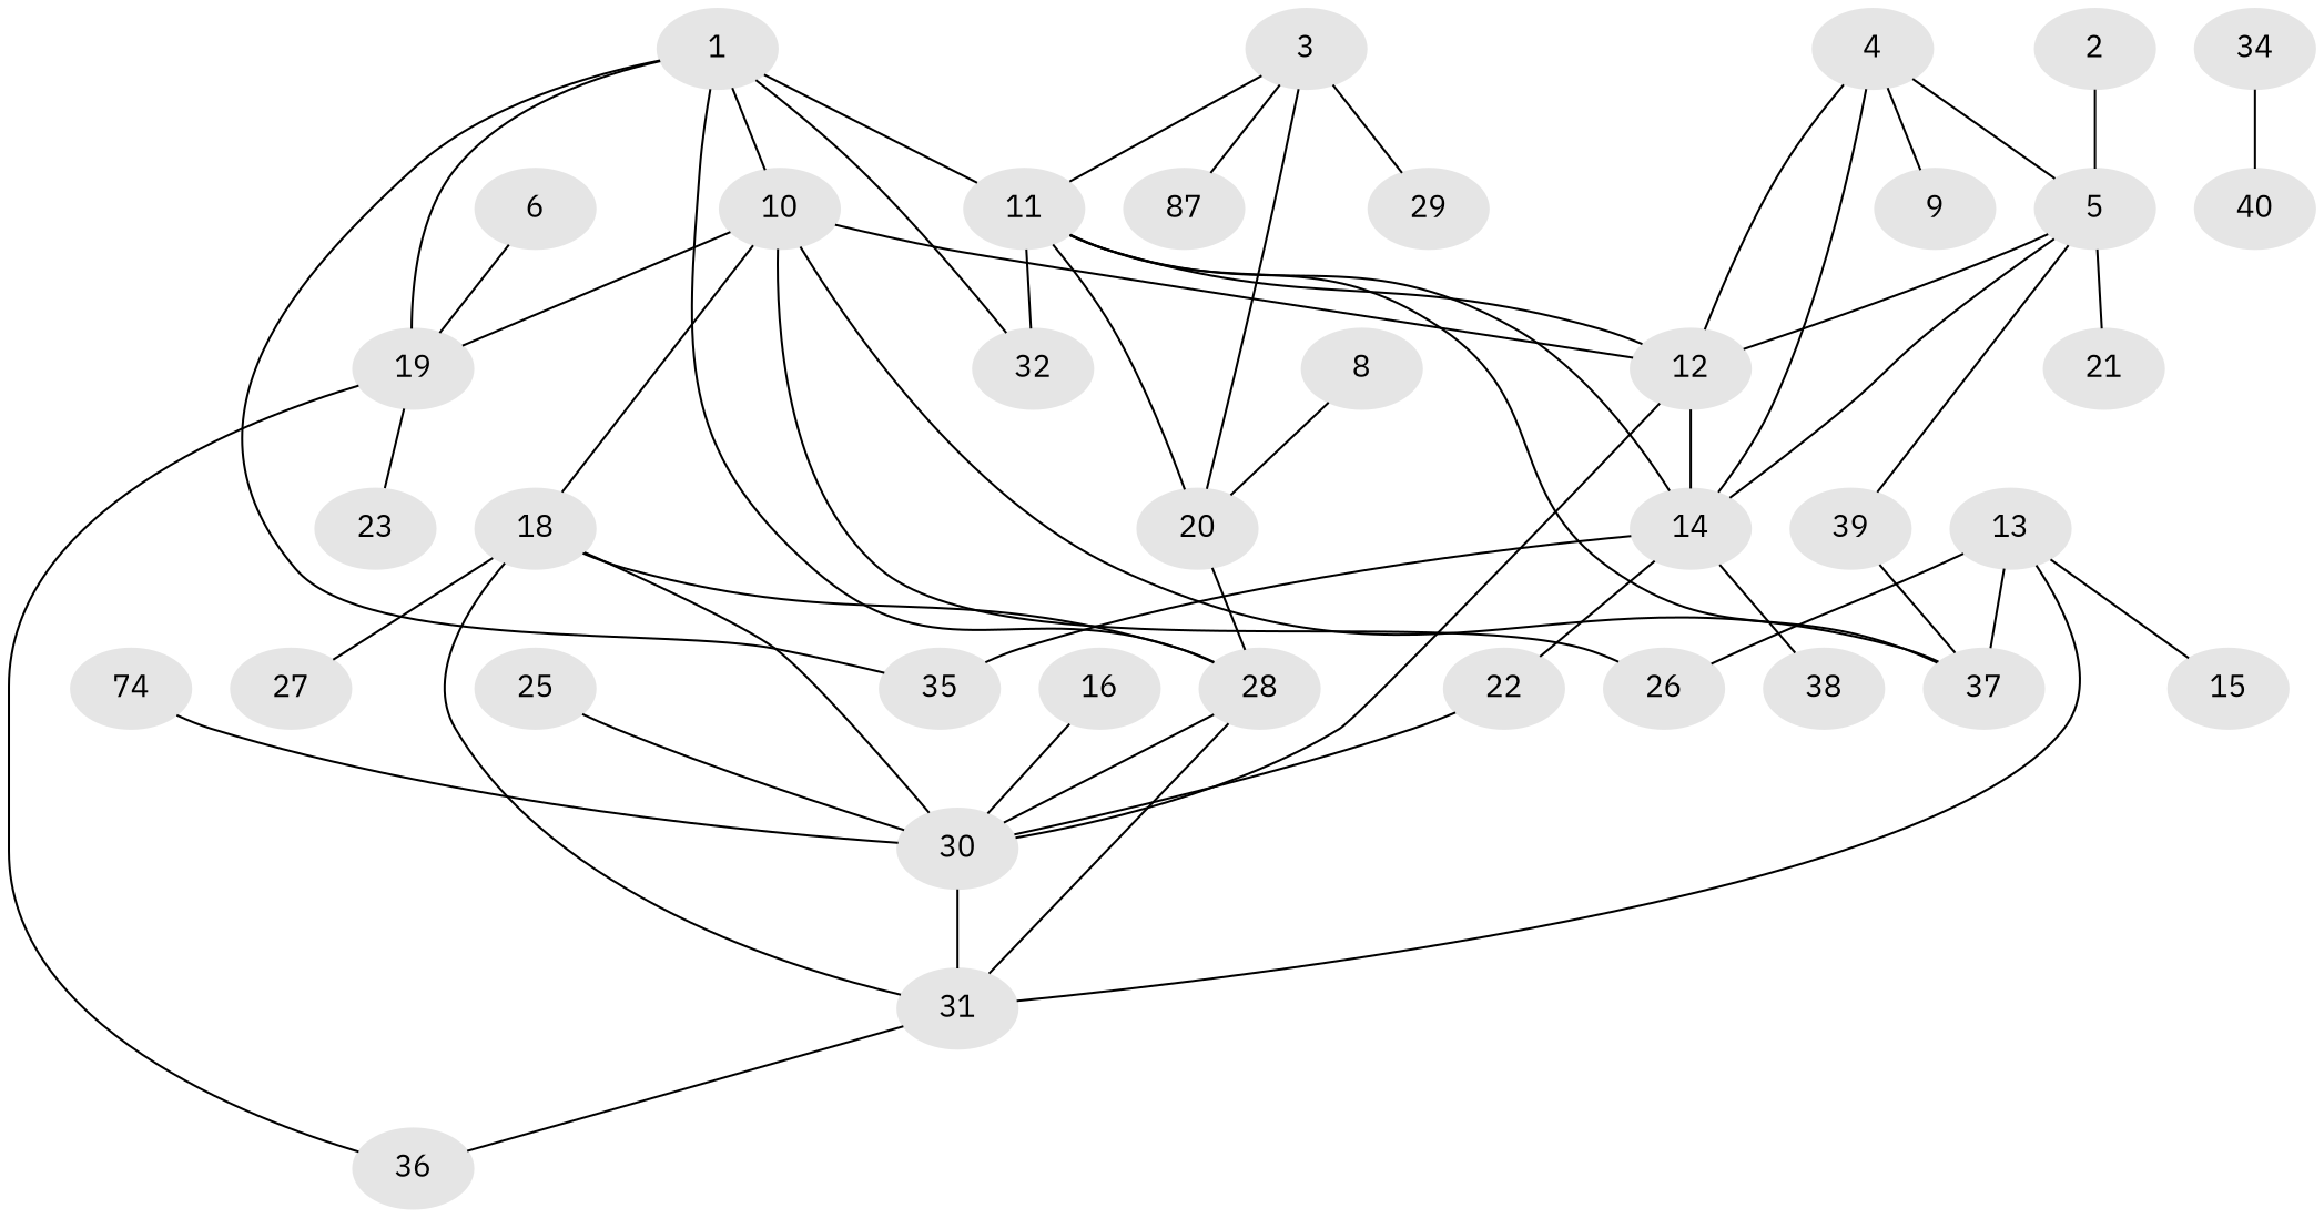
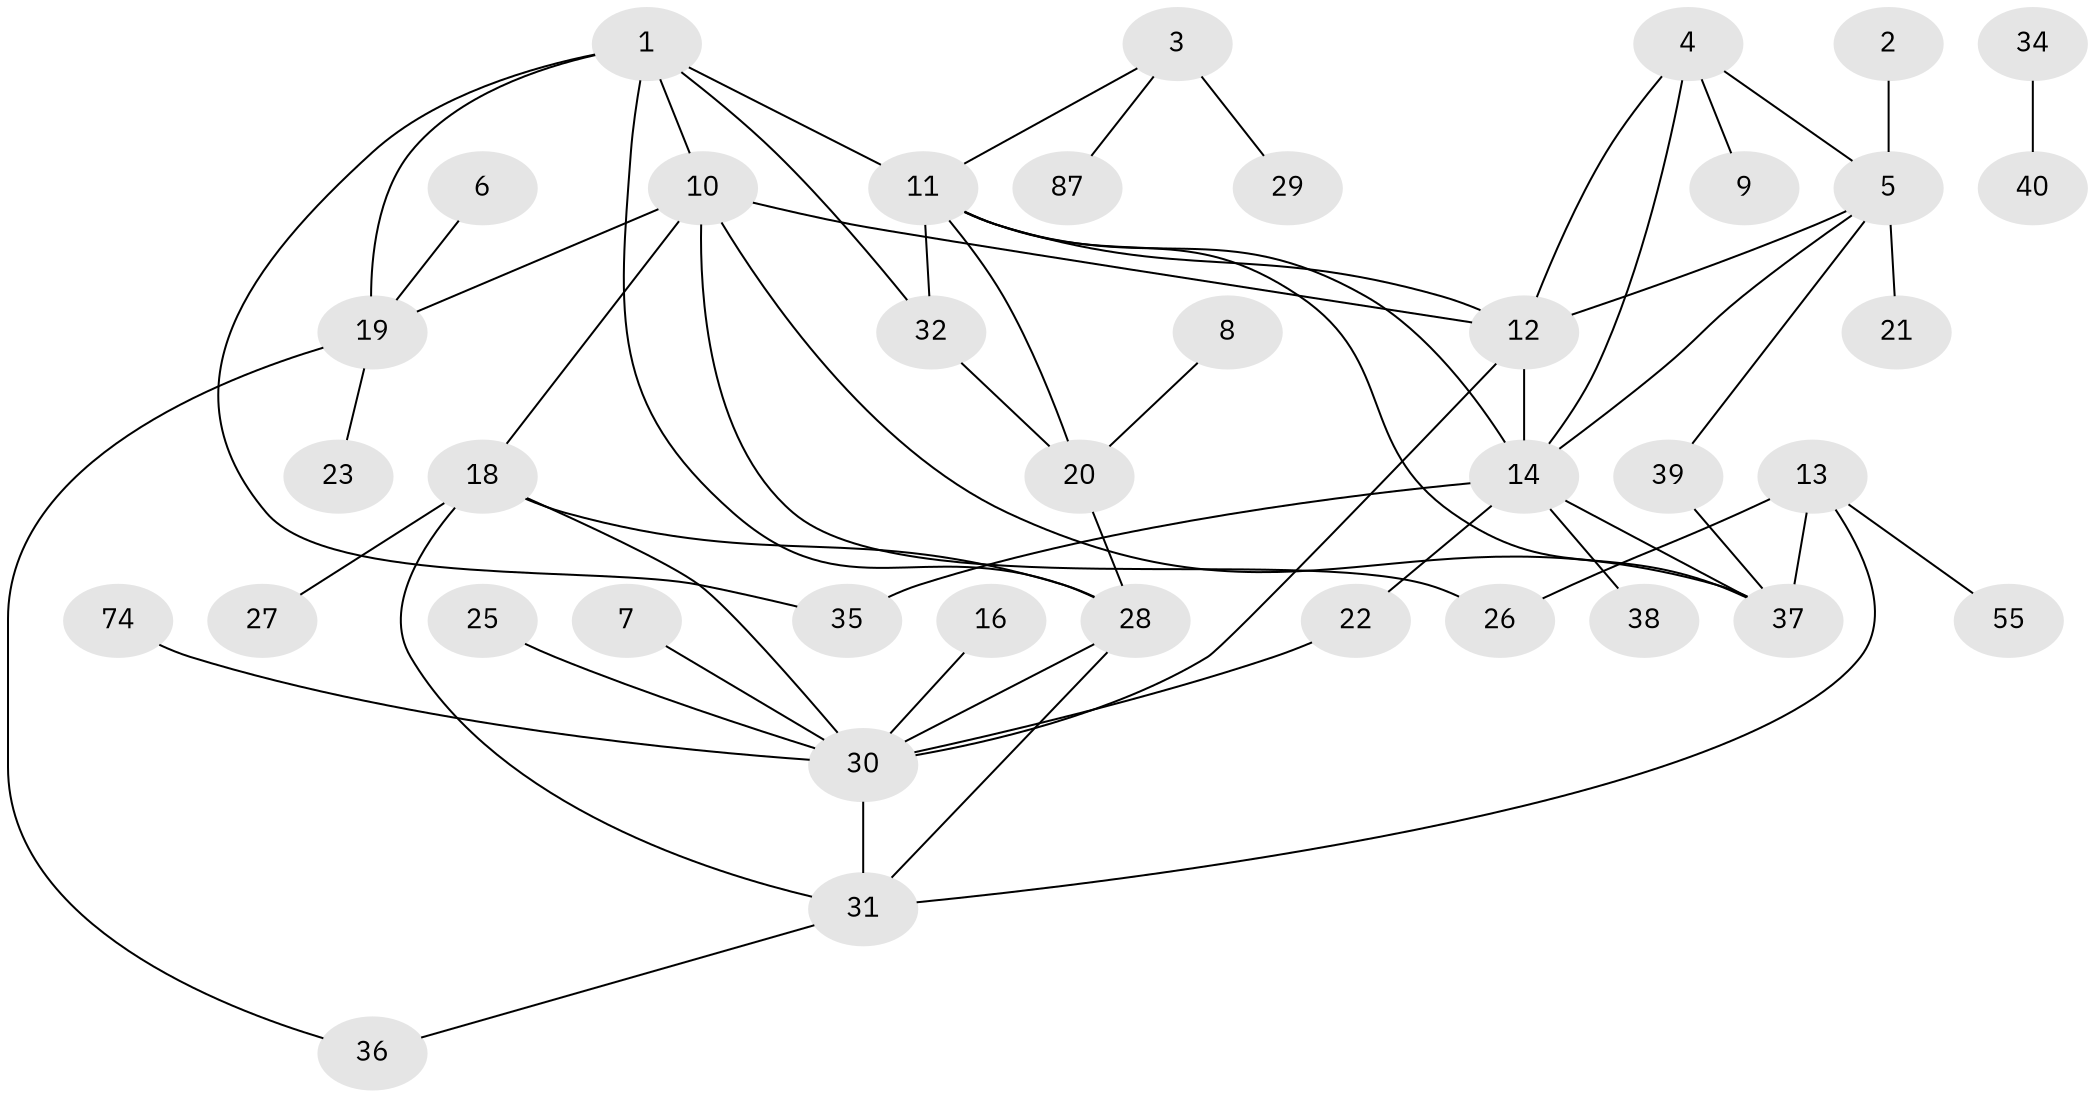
  graph {
    fontname="IBM Plex Sans"
    node [color=gray90 fontname="IBM Plex Sans" style=filled]
    edge [fontname="IBM Plex Sans" weight=1.0]
    1
    10
    11
    19
    28
    32
    35
    12
    18
    26
    37
    20
    14
    23
    36
    30
    31
    2
    5
    21
    39
    3
    n23 [label=87]
    29
    4
    9
    22
    38
    6
+   7
    8
    27
    13
-   15
+   15 [label=55]
    16
    n36 [label=74]
    25
    34
    40
    1 -- 10 [weight=2.0]
    1 -- 11
    1 -- 19 [weight=2.0]
    1 -- 28
    1 -- 32
    1 -- 35
    10 -- 19
    10 -- 12
    10 -- 18
    10 -- 26
    10 -- 37
    11 -- 32
    11 -- 12
    11 -- 37
    11 -- 20 [weight=2.0]
    11 -- 14
    19 -- 23
    19 -- 36
    28 -- 30
    28 -- 31
    12 -- 14
    12 -- 30
    18 -- 28
    18 -- 30
    18 -- 31
    18 -- 27
    20 -- 28
    14 -- 35
+   14 -- 37
    14 -- 22
    14 -- 38
    30 -- 31
    31 -- 36
    2 -- 5
    5 -- 12
    5 -- 14
    5 -- 21
    5 -- 39
    39 -- 37
    3 -- 11
-   3 -- 20 [weight=2.0]
+   32 -- 20 [weight=2.0]
    3 -- n23
    3 -- 29
    4 -- 12
    4 -- 14
    4 -- 5
    4 -- 9
    22 -- 30
    6 -- 19
+   7 -- 30
    8 -- 20
    13 -- 26
    13 -- 37 [weight=4.0]
    13 -- 31
    13 -- 15
    16 -- 30
    n36 -- 30
    25 -- 30
    34 -- 40
  }
